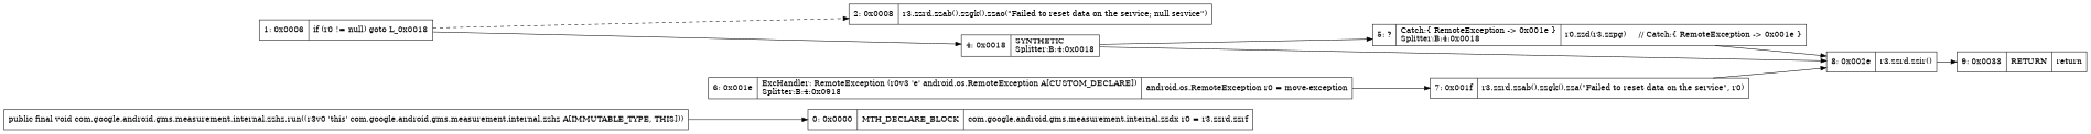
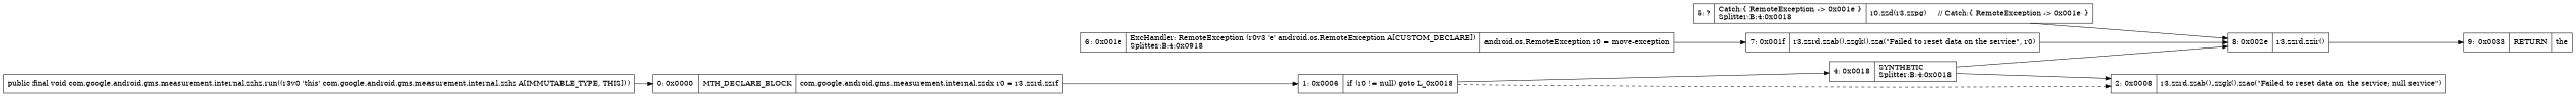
  digraph {
    rankdir=LR
    node [shape=record]
    n1 [label="{0\:\ 0x0000|MTH_DECLARE_BLOCK\l|com.google.android.gms.measurement.internal.zzdx r0 = r3.zzrd.zzrf\l}"]
    n2 [label="{1\:\ 0x0006|if (r0 != null) goto L_0x0018\l}"]
    n3 [label="{2\:\ 0x0008|r3.zzrd.zzab().zzgk().zzao(\"Failed to reset data on the service; null service\")\l}"]
    n4 [label="{4\:\ 0x0018|SYNTHETIC\lSplitter:B:4:0x0018\l}"]
    n5 [label="{5\:\ ?|Catch:\{ RemoteException \-\> 0x001e \}\lSplitter:B:4:0x0018\l|r0.zzd(r3.zzpg)     \/\/ Catch:\{ RemoteException \-\> 0x001e \}\l}"]
    n6 [label="{8\:\ 0x002e|r3.zzrd.zzir()\l}"]
    n7 [label="{6\:\ 0x001e|ExcHandler: RemoteException (r0v3 'e' android.os.RemoteException A[CUSTOM_DECLARE])\lSplitter:B:4:0x0918\l|android.os.RemoteException r0 = move\-exception\l}"]
    n8 [label="{7\:\ 0x001f|r3.zzrd.zzab().zzgk().zza(\"Failed to reset data on the service\", r0)\l}"]
-   n9 [label="{9\:\ 0x0033|RETURN\l|return\l}"]
+   n9 [label="{9\:\ 0x0033|RETURN\l|the\l}"]
    n10 [label="{public final void com.google.android.gms.measurement.internal.zzhz.run((r3v0 'this' com.google.android.gms.measurement.internal.zzhz A[IMMUTABLE_TYPE, THIS])) }"]
+   n1 -> n2
    n2 -> n3 [style=dashed]
    n2 -> n4
-   n4 -> n5
+   n4 -> n3
    n4 -> n6
    n5 -> n6
    n6 -> n9
    n7 -> n8
    n8 -> n6
    n10 -> n1
  }
